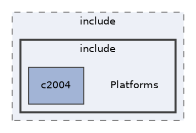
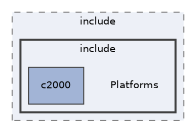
  digraph {
    compound=true
    node [fontname=Helvetica fontsize=10]
    n1 [label=Platforms shape=plaintext]
-   n2 [color=grey25 fillcolor="#a2b4d6" label=c2004 shape=box style="filled,"]
+   n2 [color=grey25 fillcolor="#a2b4d6" label=c2000 shape=box style="filled,"]
    subgraph cluster_1 {
      bgcolor="#edf0f7"
      fontname=Helvetica
      fontsize=10
      label=include
      pencolor=grey50
      style="filled,dashed,"
      subgraph cluster_2 {
        bgcolor="#edf0f7"
        fontname=Helvetica
        fontsize=10
        pencolor=grey25
        style="filled,bold,"
        n1
        n2
      }
    }
  }
